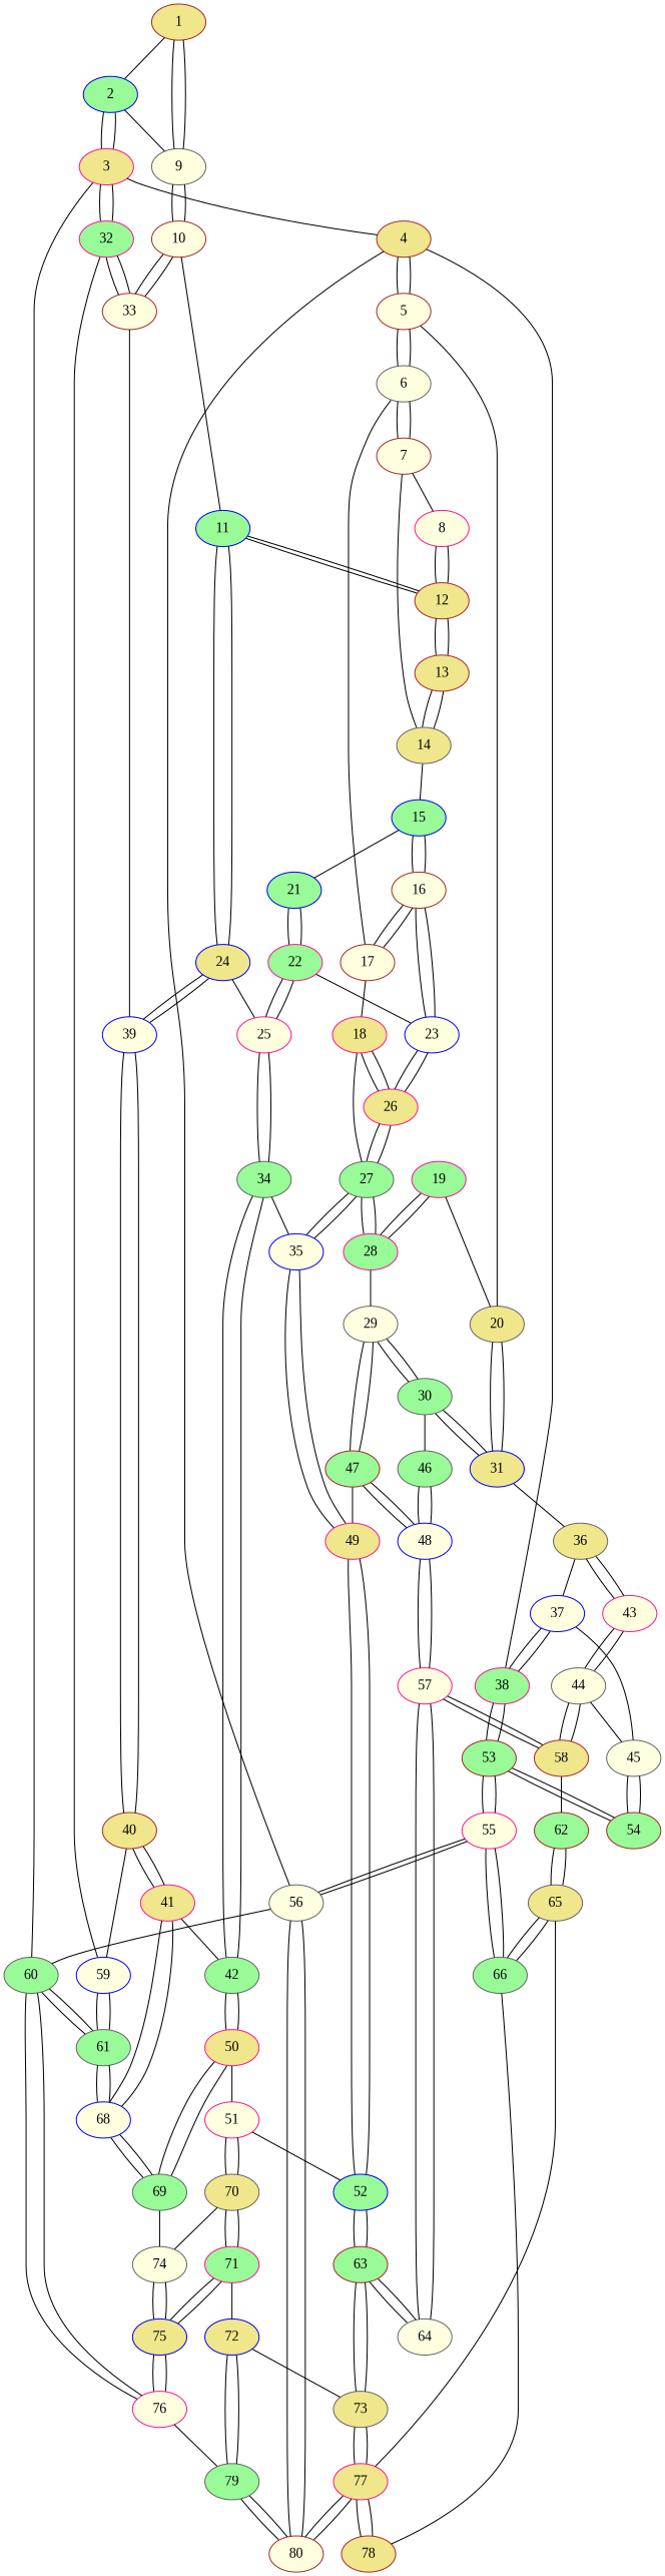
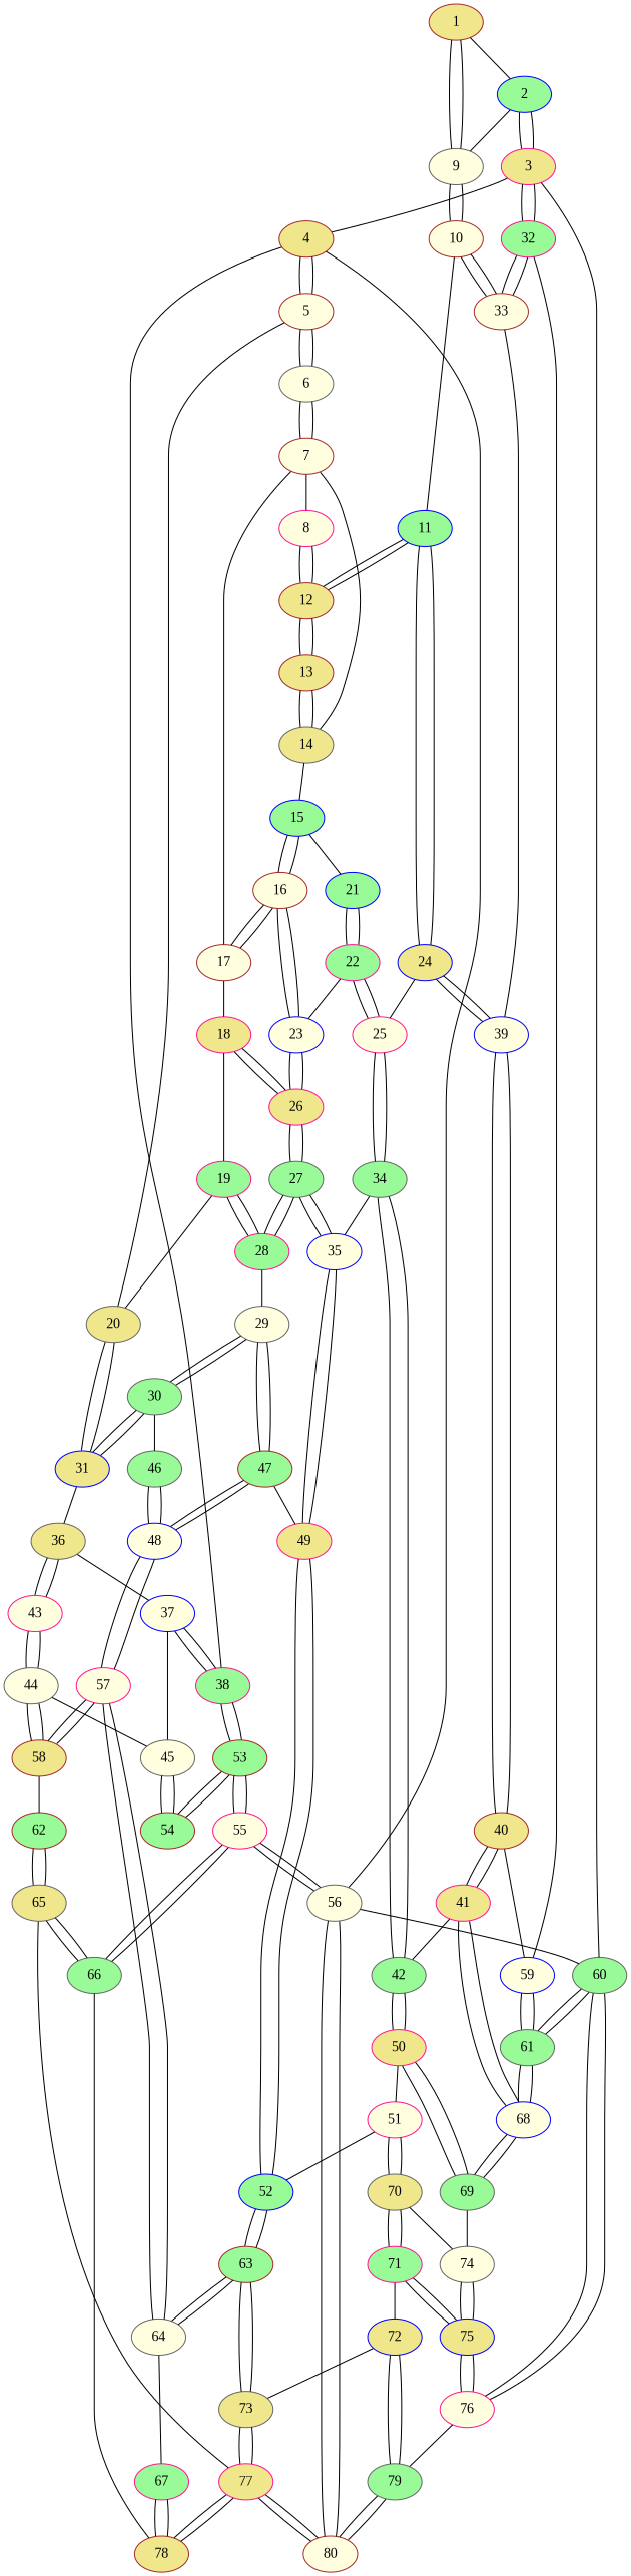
  graph {
    fontname="Liberation Serif"
    node [color=gray40 fillcolor=lightyellow fontname="Liberation Serif" style=filled]
    edge [fontname="Liberation Serif"]
    1 [color=brown fillcolor=khaki]
    2 [color=blue fillcolor=palegreen]
    9
    3 [color=deeppink fillcolor=khaki]
    10 [color=brown]
    4 [color=brown fillcolor=khaki]
    32 [color=deeppink fillcolor=palegreen]
    60 [fillcolor=palegreen]
    5 [color=brown]
    38 [color=deeppink fillcolor=palegreen]
    56
    33 [color=brown]
    59 [color=blue]
    61 [fillcolor=palegreen]
    76 [color=deeppink]
    6
    20 [fillcolor=khaki]
    53 [color=brown fillcolor=palegreen]
    80 [color=brown]
    7 [color=brown]
    17 [color=brown]
    31 [color=blue fillcolor=khaki]
    8 [color=deeppink]
    14 [fillcolor=khaki]
    18 [color=deeppink fillcolor=khaki]
    12 [color=brown fillcolor=khaki]
    15 [color=blue fillcolor=palegreen]
    13 [color=brown fillcolor=khaki]
    11 [color=blue fillcolor=palegreen]
    24 [color=blue fillcolor=khaki]
    39 [color=blue]
    25 [color=deeppink]
    21 [color=blue fillcolor=palegreen]
    22 [color=deeppink fillcolor=palegreen]
    16 [color=brown]
    23 [color=blue]
    26 [color=deeppink fillcolor=khaki]
    19 [color=deeppink fillcolor=palegreen]
    28 [color=deeppink fillcolor=palegreen]
    27 [fillcolor=palegreen]
    29
    36 [fillcolor=khaki]
    34 [fillcolor=palegreen]
    40 [color=brown fillcolor=khaki]
    35 [color=blue]
    42 [fillcolor=palegreen]
    49 [color=deeppink fillcolor=khaki]
    30 [fillcolor=palegreen]
    47 [color=brown fillcolor=palegreen]
    46 [fillcolor=palegreen]
    48 [color=blue]
    37 [color=blue]
    43 [color=deeppink]
    50 [color=deeppink fillcolor=khaki]
    52 [color=blue fillcolor=palegreen]
    45
    44
    54 [color=brown fillcolor=palegreen]
    55 [color=deeppink]
    41 [color=deeppink fillcolor=khaki]
    68 [color=blue]
    69 [fillcolor=palegreen]
    51 [color=deeppink]
    58 [color=brown fillcolor=khaki]
    62 [color=brown fillcolor=palegreen]
    57 [color=deeppink]
    64
    63 [color=brown fillcolor=palegreen]
    70 [fillcolor=khaki]
    74
    71 [color=deeppink fillcolor=palegreen]
    73 [fillcolor=khaki]
    66 [fillcolor=palegreen]
    65 [fillcolor=khaki]
    78 [color=brown fillcolor=khaki]
+   67 [color=deeppink fillcolor=palegreen]
    79 [fillcolor=palegreen]
    77 [color=deeppink fillcolor=khaki]
    75 [color=blue fillcolor=khaki]
    72 [color=blue fillcolor=khaki]
    1 -- 2
    1 -- 9
    1 -- 9
    2 -- 9
    2 -- 3
    2 -- 3
    9 -- 10
    9 -- 10
    3 -- 4
    3 -- 32
    3 -- 32
    3 -- 60
    10 -- 33
    10 -- 33
    10 -- 11
    4 -- 5
    4 -- 5
    4 -- 38
    4 -- 56
    32 -- 33
    32 -- 33
    32 -- 59
    60 -- 61
    60 -- 61
    60 -- 76
    60 -- 76
    5 -- 6
    5 -- 6
    5 -- 20
    38 -- 53
    38 -- 53
    56 -- 60
    56 -- 80
    56 -- 80
    33 -- 39
    59 -- 61
    59 -- 61
    61 -- 68
    61 -- 68
    76 -- 79
    6 -- 7
    6 -- 7
-   6 -- 17
+   7 -- 17
    20 -- 31
    20 -- 31
    53 -- 54
    53 -- 54
    53 -- 55
    53 -- 55
    7 -- 8
    7 -- 14
    17 -- 18
    31 -- 36
    8 -- 12
    8 -- 12
    14 -- 15
    18 -- 26
    18 -- 26
-   18 -- 27
+   18 -- 19
    12 -- 13
    12 -- 13
    15 -- 21
    15 -- 16
    15 -- 16
    13 -- 14
    13 -- 14
    11 -- 12
    11 -- 12
    11 -- 24
    11 -- 24
    24 -- 39
    24 -- 39
    24 -- 25
    39 -- 40
    39 -- 40
    25 -- 34
    25 -- 34
    21 -- 22
    21 -- 22
    22 -- 25
    22 -- 25
    22 -- 23
    16 -- 17
    16 -- 17
    16 -- 23
    16 -- 23
    23 -- 26
    23 -- 26
    26 -- 27
    26 -- 27
    19 -- 20
    19 -- 28
    19 -- 28
    28 -- 29
    27 -- 28
    27 -- 28
    27 -- 35
    27 -- 35
    29 -- 30
    29 -- 30
    29 -- 47
    29 -- 47
    36 -- 37
    36 -- 43
    36 -- 43
    34 -- 35
    34 -- 42
    34 -- 42
    40 -- 59
    40 -- 41
    40 -- 41
    35 -- 49
    35 -- 49
    42 -- 50
    42 -- 50
    49 -- 52
    49 -- 52
    30 -- 31
    30 -- 31
    30 -- 46
    47 -- 49
    47 -- 48
    47 -- 48
    46 -- 48
    46 -- 48
    48 -- 57
    48 -- 57
    37 -- 38
    37 -- 38
    37 -- 45
    43 -- 44
    43 -- 44
    50 -- 69
    50 -- 69
    50 -- 51
    52 -- 63
    52 -- 63
    45 -- 54
    45 -- 54
    44 -- 45
    44 -- 58
    44 -- 58
    55 -- 56
    55 -- 56
    55 -- 66
    55 -- 66
    41 -- 42
    41 -- 68
    41 -- 68
    68 -- 69
    68 -- 69
    69 -- 74
    51 -- 52
    51 -- 70
    51 -- 70
    58 -- 62
    62 -- 65
    62 -- 65
    57 -- 58
    57 -- 58
    57 -- 64
    57 -- 64
+   64 -- 67
    63 -- 64
    63 -- 64
    63 -- 73
    63 -- 73
    70 -- 74
    70 -- 71
    70 -- 71
    74 -- 75
    74 -- 75
    71 -- 75
    71 -- 75
    71 -- 72
    73 -- 77
    73 -- 77
    66 -- 78
    65 -- 66
    65 -- 66
    65 -- 77
+   67 -- 78
+   67 -- 78
    79 -- 80
    79 -- 80
    77 -- 80
    77 -- 80
    77 -- 78
    77 -- 78
    75 -- 76
    75 -- 76
    72 -- 73
    72 -- 79
    72 -- 79
  }
